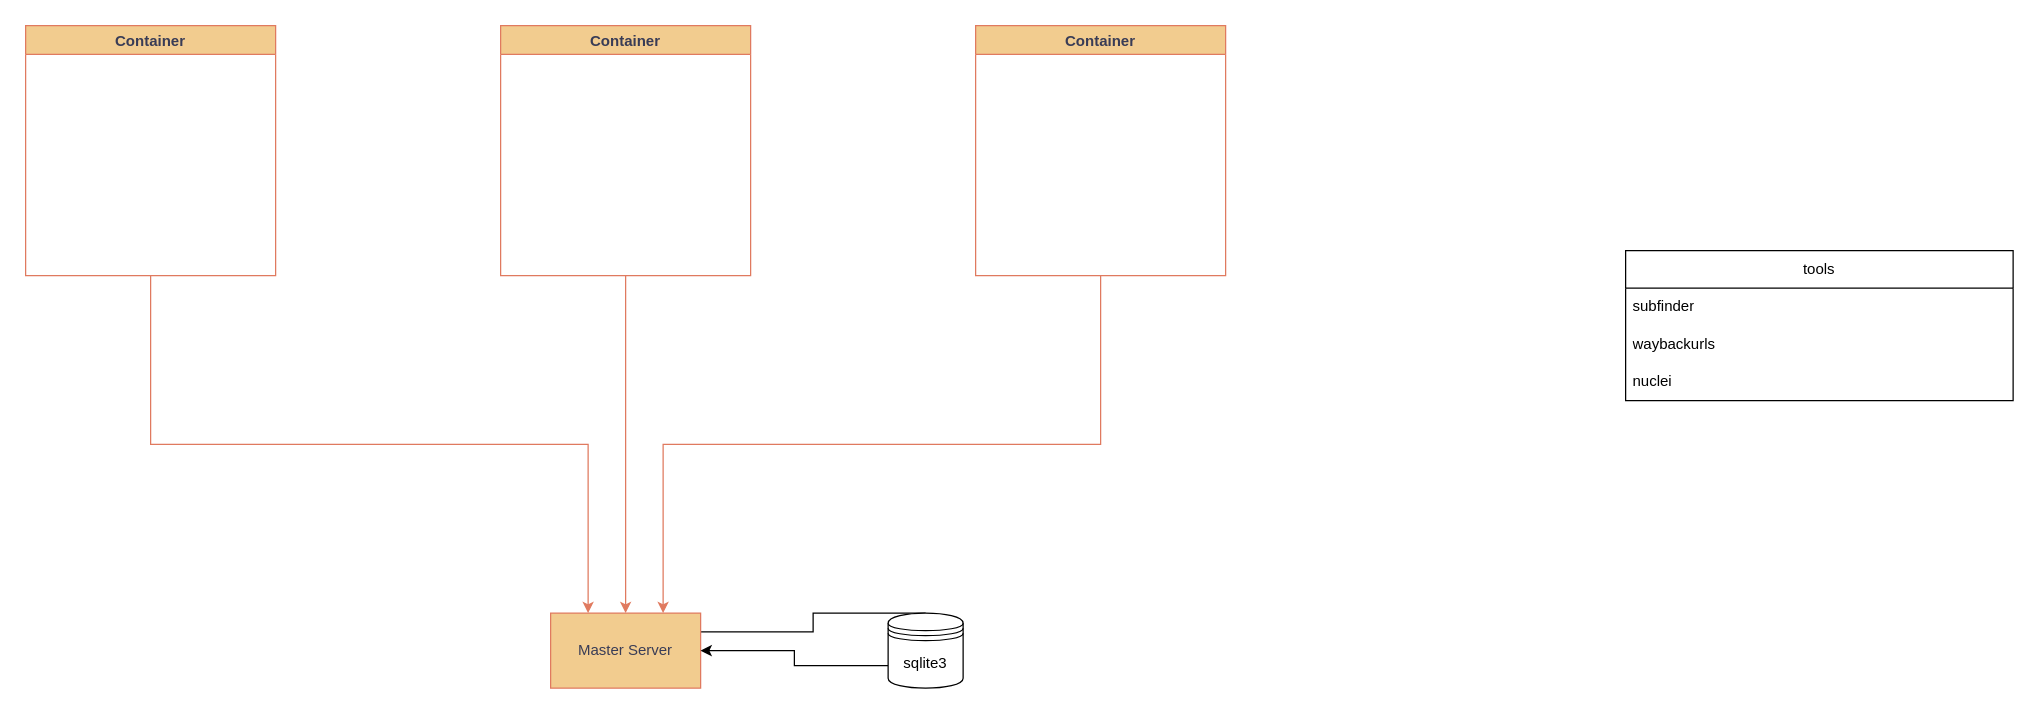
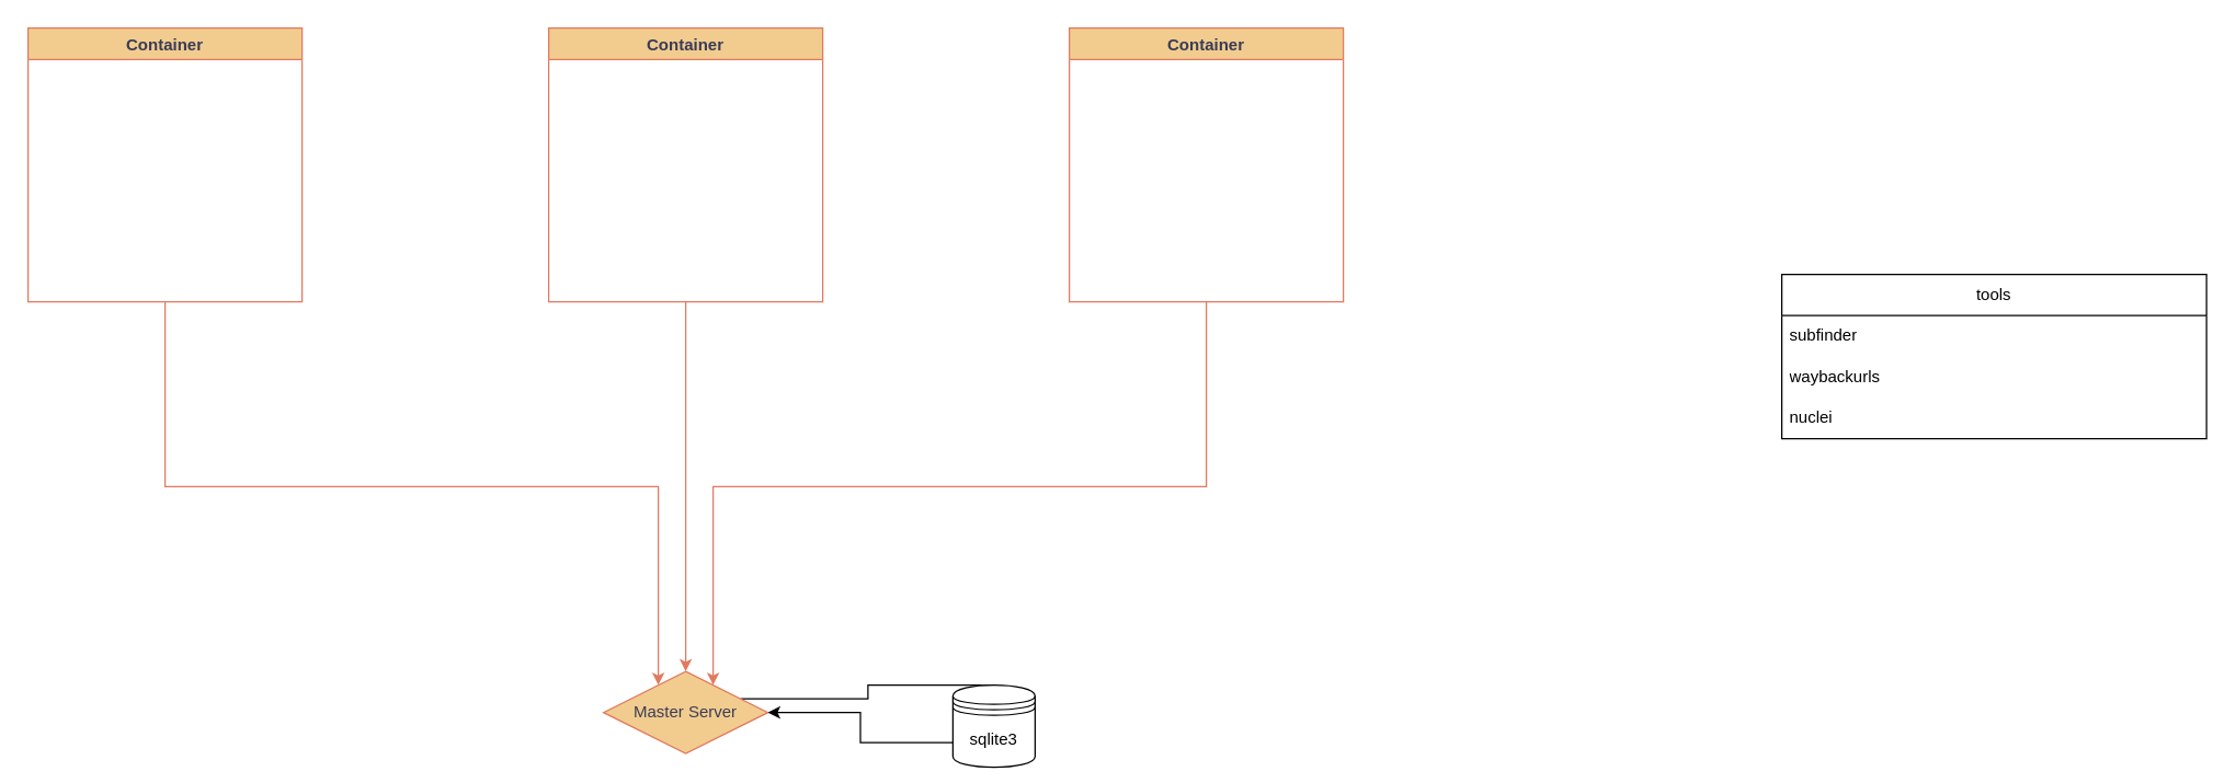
  <mxCell id="0" />
  <mxCell id="1" parent="0" />
  <mxCell id="2" style="edgeStyle=orthogonalEdgeStyle;rounded=0;orthogonalLoop=1;jettySize=auto;html=1;exitX=0.5;exitY=1;exitDx=0;exitDy=0;entryX=0.25;entryY=0;entryDx=0;entryDy=0;labelBackgroundColor=none;strokeColor=#E07A5F;fontColor=default;" edge="1" parent="1" source="3" target="9"><mxGeometry relative="1" as="geometry" /></mxCell>
  <mxCell id="3" value="Container" style="swimlane;labelBackgroundColor=none;fillColor=#F2CC8F;strokeColor=#E07A5F;fontColor=#393C56;" vertex="1" parent="1"><mxGeometry x="20" y="20" width="200" height="200" as="geometry" /></mxCell>
  <mxCell id="4" style="edgeStyle=orthogonalEdgeStyle;rounded=0;orthogonalLoop=1;jettySize=auto;html=1;exitX=0.5;exitY=1;exitDx=0;exitDy=0;entryX=0.75;entryY=0;entryDx=0;entryDy=0;labelBackgroundColor=none;strokeColor=#E07A5F;fontColor=default;" edge="1" parent="1" source="5" target="9"><mxGeometry relative="1" as="geometry" /></mxCell>
  <mxCell id="5" value="Container" style="swimlane;labelBackgroundColor=none;fillColor=#F2CC8F;strokeColor=#E07A5F;fontColor=#393C56;" vertex="1" parent="1"><mxGeometry x="780" y="20" width="200" height="200" as="geometry" /></mxCell>
  <mxCell id="6" style="edgeStyle=orthogonalEdgeStyle;rounded=0;orthogonalLoop=1;jettySize=auto;html=1;exitX=0.5;exitY=1;exitDx=0;exitDy=0;entryX=0.5;entryY=0;entryDx=0;entryDy=0;labelBackgroundColor=none;strokeColor=#E07A5F;fontColor=default;" edge="1" parent="1" source="7" target="9"><mxGeometry relative="1" as="geometry" /></mxCell>
  <mxCell id="7" value="Container" style="swimlane;labelBackgroundColor=none;fillColor=#F2CC8F;strokeColor=#E07A5F;fontColor=#393C56;" vertex="1" parent="1"><mxGeometry x="400" y="20" width="200" height="200" as="geometry" /></mxCell>
  <mxCell id="8" style="edgeStyle=elbowEdgeStyle;rounded=0;orthogonalLoop=1;jettySize=auto;html=1;startArrow=none;endArrow=none;exitX=1;exitY=0.25;exitDx=0;exitDy=0;entryX=0.5;entryY=0;entryDx=0;entryDy=0;" edge="1" parent="1" source="9" target="11"><mxGeometry relative="1" as="geometry" /></mxCell>
- <mxCell id="9" value="Master Server" style="whiteSpace=wrap;html=1;align=center;treeFolding=1;treeMoving=1;newEdgeStyle={&quot;edgeStyle&quot;:&quot;elbowEdgeStyle&quot;,&quot;startArrow&quot;:&quot;none&quot;,&quot;endArrow&quot;:&quot;none&quot;};labelBackgroundColor=none;fillColor=#F2CC8F;strokeColor=#E07A5F;fontColor=#393C56;" vertex="1" parent="1"><mxGeometry x="440" y="490" width="120" height="60" as="geometry" /></mxCell>
+ <mxCell id="9" value="Master Server" style="rhombus;whiteSpace=wrap;html=1;align=center;treeFolding=1;treeMoving=1;newEdgeStyle={&quot;edgeStyle&quot;:&quot;elbowEdgeStyle&quot;,&quot;startArrow&quot;:&quot;none&quot;,&quot;endArrow&quot;:&quot;none&quot;};labelBackgroundColor=none;fillColor=#F2CC8F;strokeColor=#E07A5F;fontColor=#393C56;" vertex="1" parent="1"><mxGeometry x="440" y="490" width="120" height="60" as="geometry" /></mxCell>
  <mxCell id="10" style="edgeStyle=orthogonalEdgeStyle;rounded=0;orthogonalLoop=1;jettySize=auto;html=1;exitX=0;exitY=0.7;exitDx=0;exitDy=0;" edge="1" parent="1" source="11" target="9"><mxGeometry relative="1" as="geometry" /></mxCell>
- <mxCell id="11" value="sqlite3" style="shape=datastore;whiteSpace=wrap;html=1;" vertex="1" parent="1"><mxGeometry x="710" y="490" width="60" height="60" as="geometry" /></mxCell>
+ <mxCell id="11" value="sqlite3" style="shape=datastore;whiteSpace=wrap;html=1;" vertex="1" parent="1"><mxGeometry x="695" y="500" width="60" height="60" as="geometry" /></mxCell>
  <mxCell id="12" value="tools" style="swimlane;fontStyle=0;childLayout=stackLayout;horizontal=1;startSize=30;horizontalStack=0;resizeParent=1;resizeParentMax=0;resizeLast=0;collapsible=1;marginBottom=0;whiteSpace=wrap;html=1;" vertex="1" parent="1"><mxGeometry x="1300" y="200" width="310" height="120" as="geometry" /></mxCell>
  <mxCell id="13" value="subfinder" style="text;strokeColor=none;fillColor=none;align=left;verticalAlign=middle;spacingLeft=4;spacingRight=4;overflow=hidden;points=[[0,0.5],[1,0.5]];portConstraint=eastwest;rotatable=0;whiteSpace=wrap;html=1;" vertex="1" parent="12"><mxGeometry y="30" width="310" height="30" as="geometry" /></mxCell>
  <mxCell id="14" value="waybackurls" style="text;strokeColor=none;fillColor=none;align=left;verticalAlign=middle;spacingLeft=4;spacingRight=4;overflow=hidden;points=[[0,0.5],[1,0.5]];portConstraint=eastwest;rotatable=0;whiteSpace=wrap;html=1;" vertex="1" parent="12"><mxGeometry y="60" width="310" height="30" as="geometry" /></mxCell>
  <mxCell id="15" value="nuclei" style="text;strokeColor=none;fillColor=none;align=left;verticalAlign=middle;spacingLeft=4;spacingRight=4;overflow=hidden;points=[[0,0.5],[1,0.5]];portConstraint=eastwest;rotatable=0;whiteSpace=wrap;html=1;" vertex="1" parent="12"><mxGeometry y="90" width="310" height="30" as="geometry" /></mxCell>
